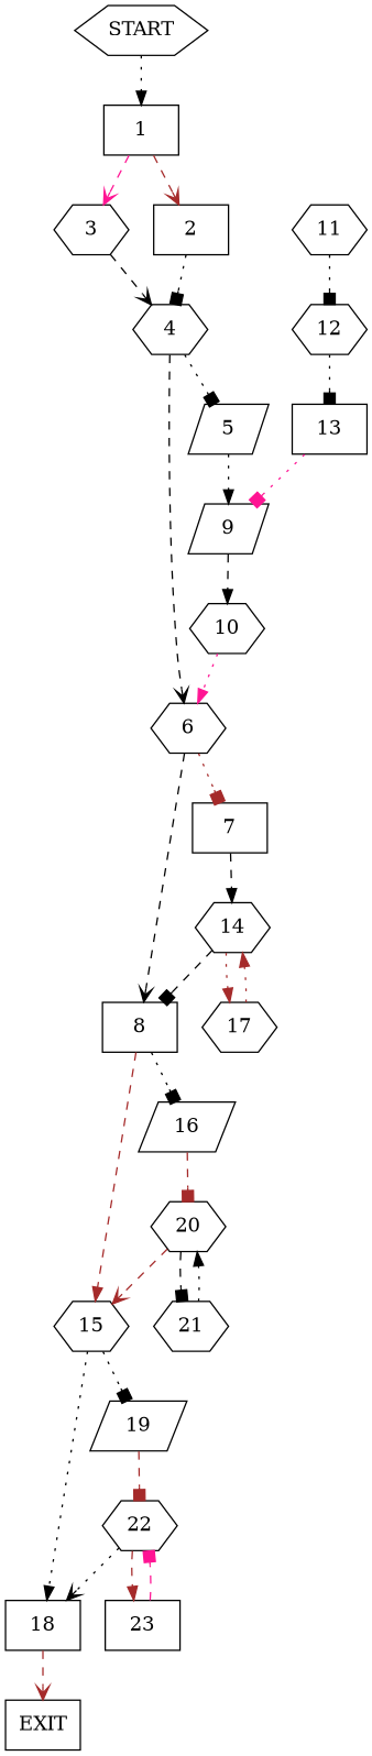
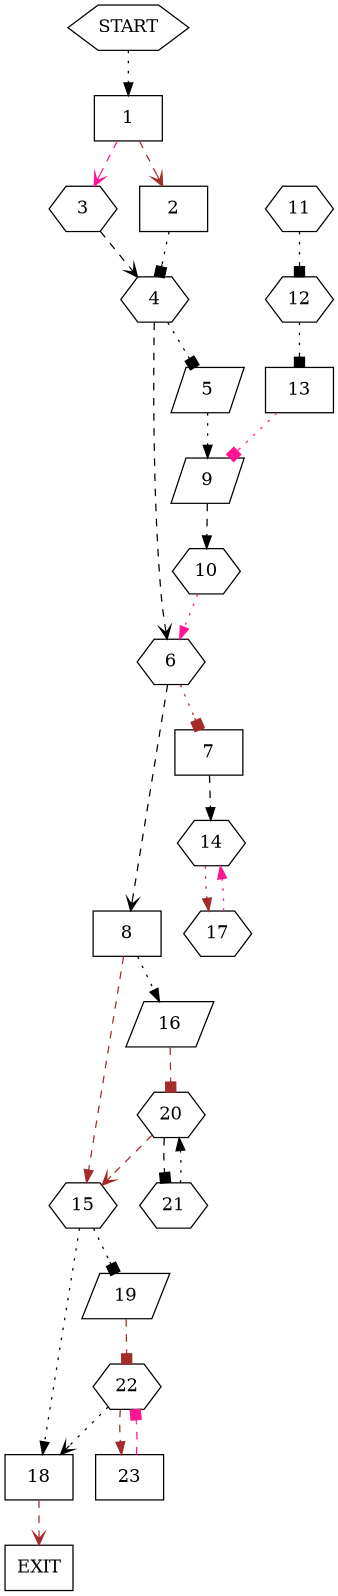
  digraph {
    node [shape=hexagon]
    edge [arrowhead=normal color=black style=dotted]
    n1 [label=START]
    1 [shape=box]
    2 [shape=box]
    3
    n5 [label=EXIT shape=box]
    4
    5 [shape=parallelogram]
    6
    9 [shape=parallelogram]
    7 [shape=box]
    8 [shape=box]
    10
    14
    15
    16 [shape=parallelogram]
    17
    18 [shape=box]
    19 [shape=parallelogram]
    20
    11
    12
    13 [shape=box]
    22
    21
    23 [shape=box]
    n1 -> 1
    1 -> 2 [arrowhead=vee color=brown style=dashed]
    1 -> 3 [arrowhead=vee color=deeppink style=dashed]
    2 -> 4 [arrowhead=box]
    3 -> 4 [arrowhead=vee style=dashed]
    4 -> 5 [arrowhead=box]
    4 -> 6 [arrowhead=vee style=dashed]
    5 -> 9
    6 -> 7 [arrowhead=box color=brown]
    6 -> 8 [arrowhead=vee style=dashed]
    9 -> 10 [style=dashed]
    7 -> 14 [style=dashed]
    8 -> 15 [color=brown style=dashed]
-   8 -> 16 [arrowhead=box]
+   8 -> 16
    10 -> 6 [color=deeppink]
-   14 -> 8 [arrowhead=box style=dashed]
    14 -> 17 [color=brown]
    15 -> 18
    15 -> 19 [arrowhead=box]
    16 -> 20 [arrowhead=box color=brown style=dashed]
-   17 -> 14 [color=brown]
+   17 -> 14 [color=deeppink]
    18 -> n5 [arrowhead=vee color=brown style=dashed]
    19 -> 22 [arrowhead=box color=brown style=dashed]
    20 -> 15 [arrowhead=vee color=brown style=dashed]
    20 -> 21 [arrowhead=box style=dashed]
    11 -> 12 [arrowhead=box]
    12 -> 13 [arrowhead=box]
    13 -> 9 [arrowhead=box color=deeppink]
    22 -> 18 [arrowhead=vee]
    22 -> 23 [color=brown style=dashed]
    21 -> 20
    23 -> 22 [arrowhead=box color=deeppink style=dashed]
  }
